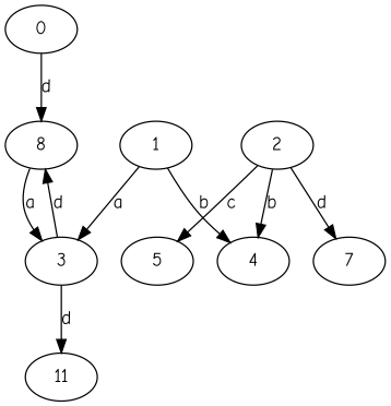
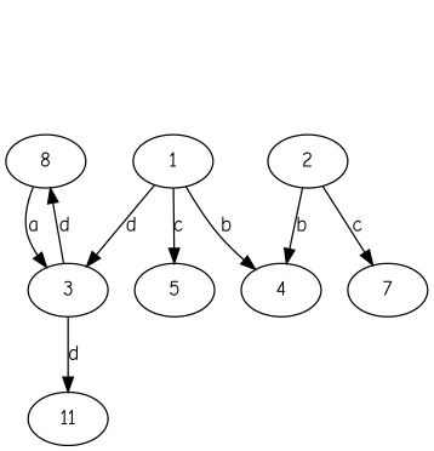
  strict digraph {
    fontname="Comic Neue"
    node [fontname="Comic Neue"]
    edge [fontname="Comic Neue"]
-   0
    8
    3
    1
    4
    n6 [label=11]
    2
    5
    7
-   0 -> 8 [label=d]
    8 -> 3 [label=a]
    3 -> 8 [label=d]
    3 -> n6 [label=d]
-   1 -> 3 [label=a]
+   1 -> 3 [label=d]
    1 -> 4 [label=b]
    2 -> 4 [label=b]
-   2 -> 5 [label=c]
-   2 -> 7 [label=d]
+   1 -> 5 [label=c]
+   2 -> 7 [label=c]
  }
